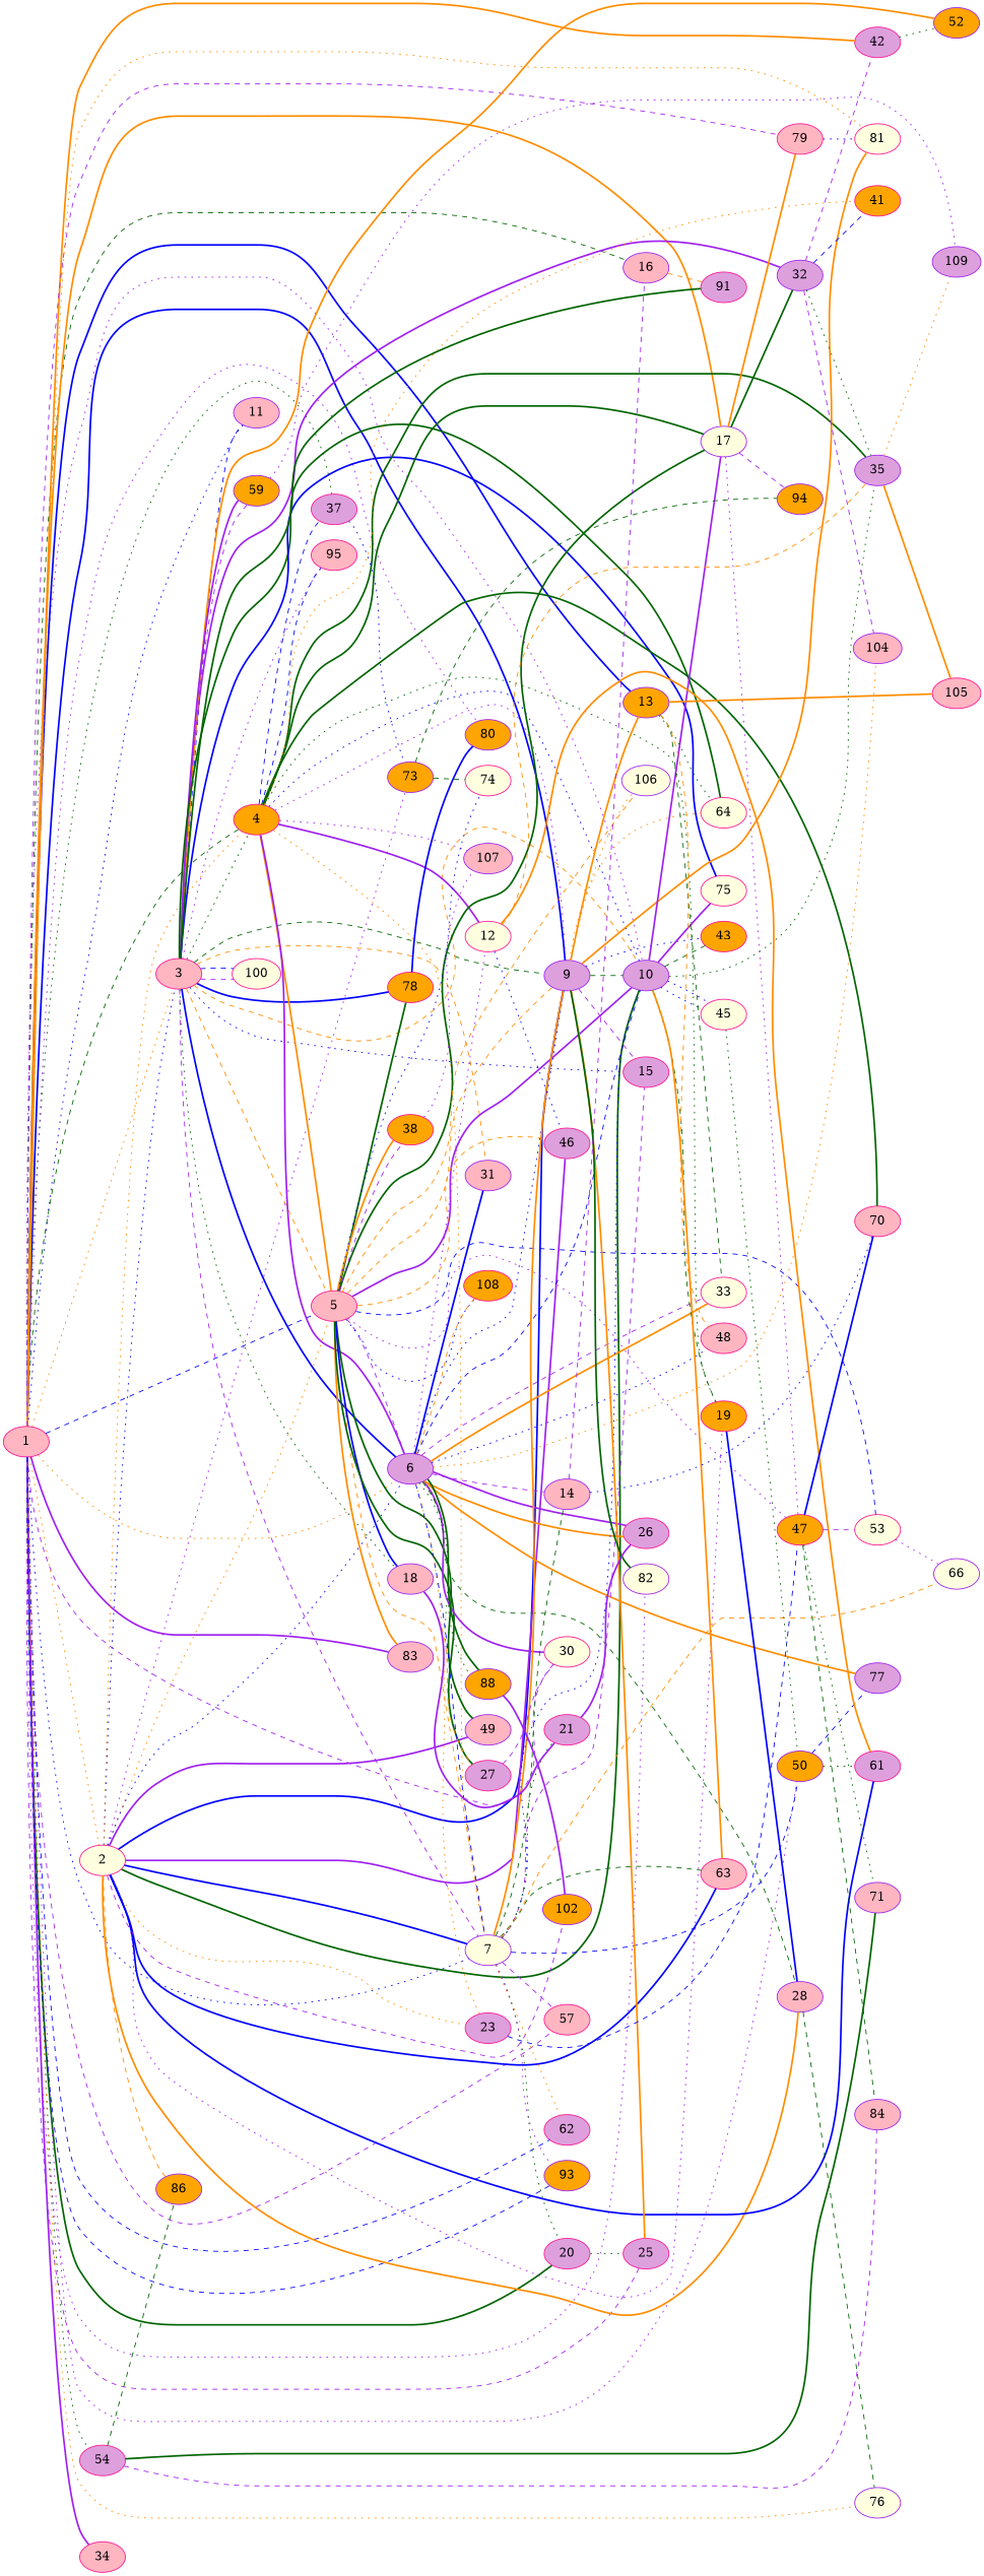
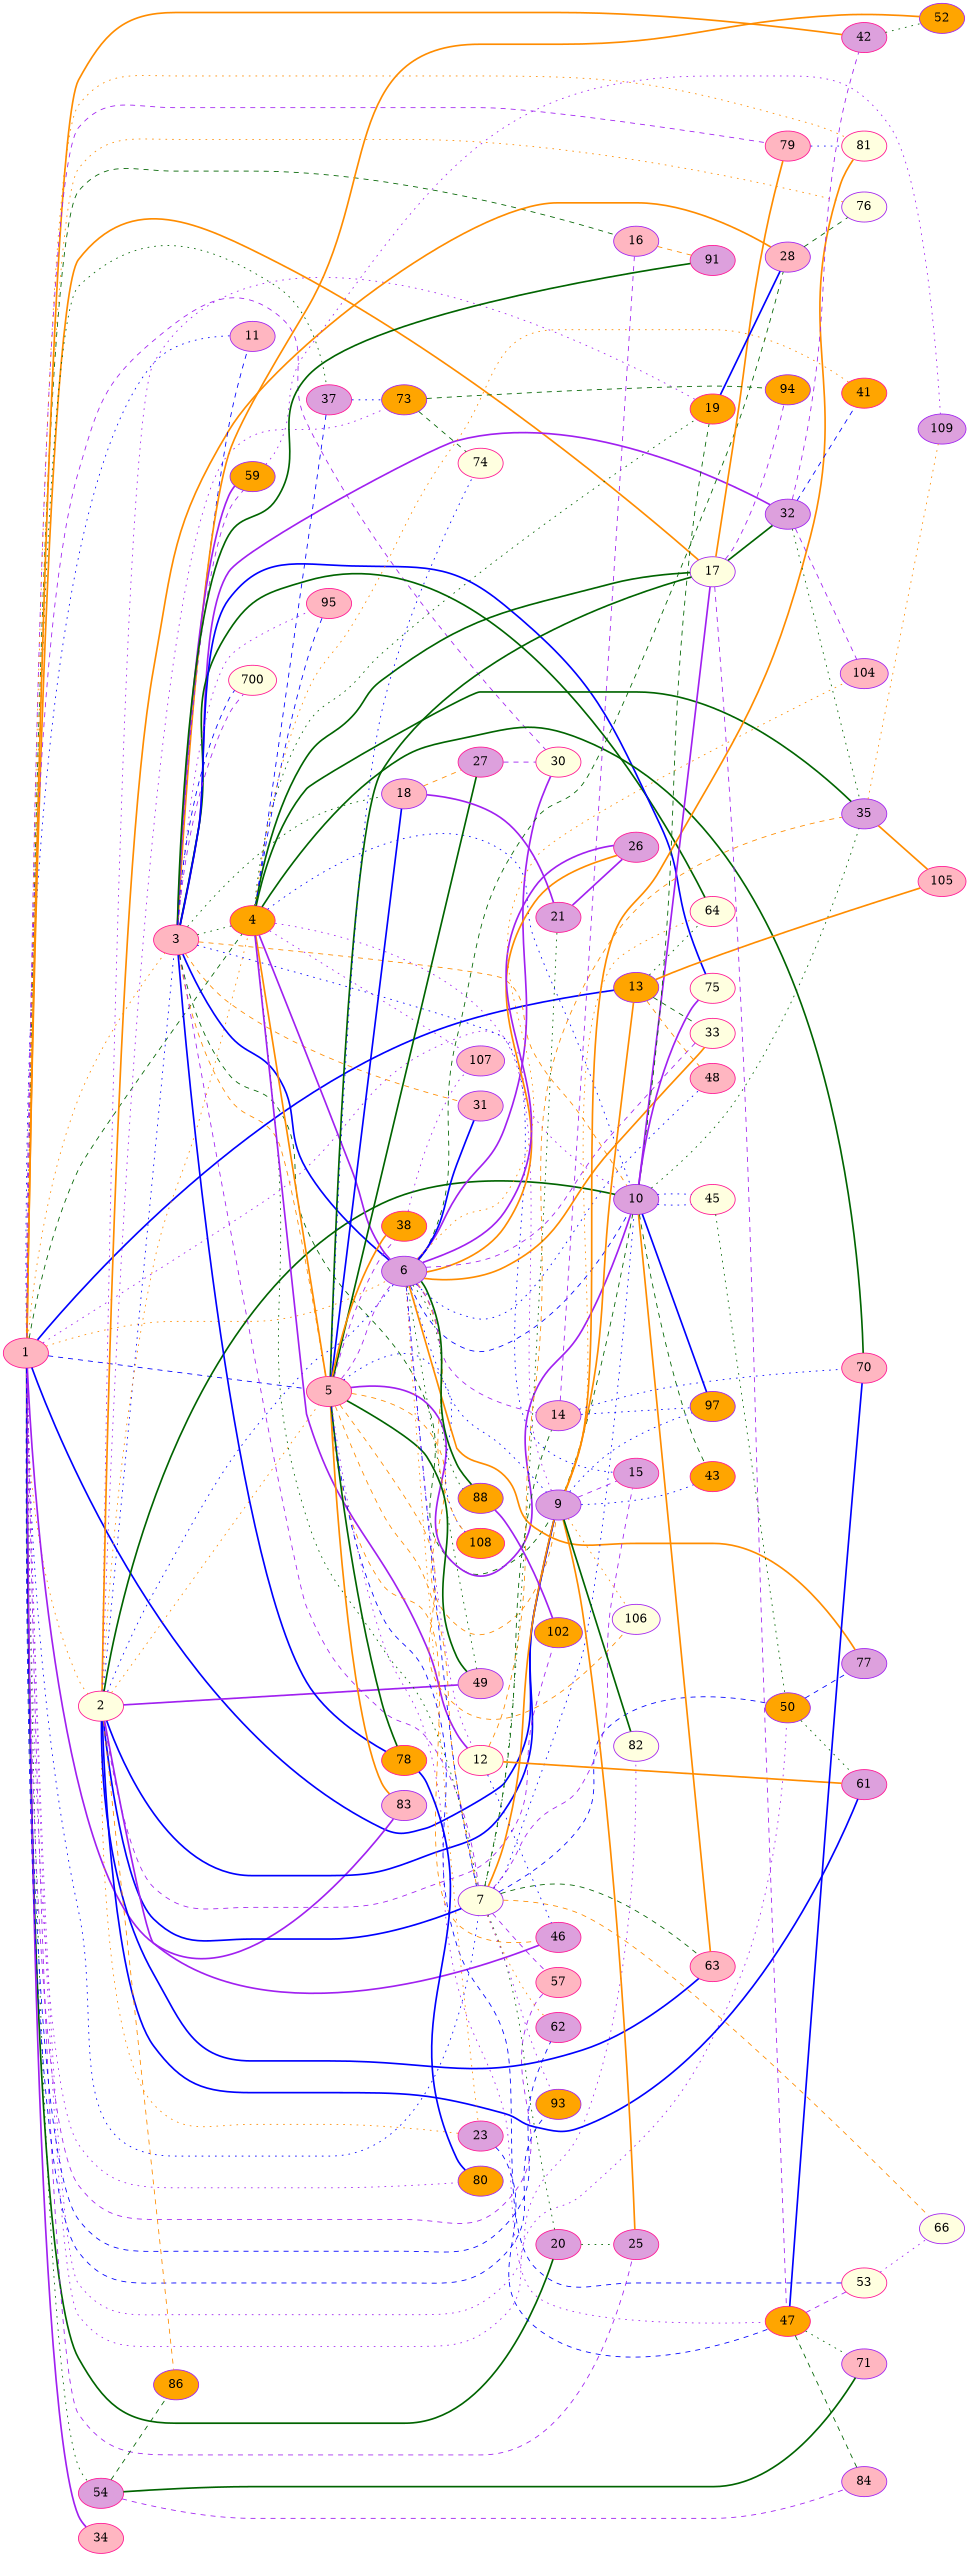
  graph {
    rankdir=LR
    node [color=deeppink fillcolor=lightpink style=filled]
    edge [color=purple style=dotted]
    1 [super="+8"]
    2 [fillcolor=lightyellow super="+98"]
    3 [super="+92"]
    4 [fillcolor=orange super="+65"]
    5 [super="+56"]
    6 [color=purple fillcolor=plum super="+22"]
    7 [color=purple fillcolor=lightyellow super="+85"]
    9 [color=purple fillcolor=plum super="+101"]
    10 [color=purple fillcolor=plum super="+29"]
    11 [color=purple super="+60"]
    13 [color=purple fillcolor=orange super="+24"]
    16 [color=purple]
    17 [color=purple fillcolor=lightyellow super="+40"]
    20 [fillcolor=plum]
    25 [fillcolor=plum super="+96"]
    30 [fillcolor=lightyellow]
    34
    37 [fillcolor=plum]
    42 [fillcolor=plum]
    50 [color=purple fillcolor=orange]
    54 [fillcolor=plum]
    57
    62 [fillcolor=plum]
    76 [color=purple fillcolor=lightyellow]
    79
    80 [color=purple fillcolor=orange]
    81 [fillcolor=lightyellow]
    82 [color=purple fillcolor=lightyellow]
    83 [color=purple]
    93 [color=purple fillcolor=orange]
    19 [fillcolor=orange super="+89"]
    23 [fillcolor=plum]
    28 [color=purple super="+90"]
    46 [fillcolor=plum super="+51"]
    49 [color=purple super="+55"]
    61 [fillcolor=plum super="+72"]
    63 [super="+87"]
    73 [color=purple fillcolor=orange]
    86 [color=purple fillcolor=orange]
    102 [color=purple fillcolor=orange]
    15 [fillcolor=plum]
    18 [color=purple]
    31 [color=purple]
    32 [color=purple fillcolor=plum super="+36"]
    52 [color=purple fillcolor=orange]
    59 [color=purple fillcolor=orange]
    64 [fillcolor=lightyellow super="+68"]
    75 [fillcolor=lightyellow]
    78 [fillcolor=orange]
    91 [fillcolor=plum]
    95
-   100 [fillcolor=lightyellow]
+   100 [fillcolor=lightyellow label=700]
    12 [fillcolor=lightyellow]
    35 [color=purple fillcolor=plum super="+39"]
    41 [fillcolor=orange]
    70 [super="+110"]
    107 [color=purple]
    27 [fillcolor=plum super="+99"]
    38 [fillcolor=orange]
    47 [fillcolor=orange super="+58"]
    53 [fillcolor=lightyellow]
    74 [fillcolor=lightyellow]
    106 [color=purple fillcolor=lightyellow]
    108 [fillcolor=orange]
    14 [color=purple]
    26 [fillcolor=plum]
    33 [fillcolor=lightyellow super="+44"]
    48
    77 [color=purple fillcolor=plum]
    88 [color=purple fillcolor=orange]
    104 [color=purple]
    21 [fillcolor=plum super="+69"]
    66 [color=purple fillcolor=lightyellow]
    43 [fillcolor=orange]
+   97 [color=purple fillcolor=orange super="+103"]
    45 [fillcolor=lightyellow super="+67"]
    105
    94 [color=purple fillcolor=orange]
    71 [color=purple]
    84 [color=purple]
    109 [color=purple fillcolor=plum]
    1 -- 2 [color=darkorange weight=2]
    1 -- 3 [color=darkorange weight=2]
    1 -- 4 [color=darkgreen style=dashed weight=3]
    1 -- 5 [color=blue style=dashed weight=3]
    1 -- 6 [color=darkorange weight=2]
    1 -- 7 [color=blue weight=2]
    1 -- 9 [color=blue style=bold weight=2]
    1 -- 10 [weight=2]
    1 -- 11 [color=blue weight=2]
    1 -- 13 [color=blue style=bold weight=2]
    1 -- 16 [color=darkgreen style=dashed]
    1 -- 17 [color=darkorange style=bold]
    1 -- 20 [color=darkgreen style=bold]
    1 -- 25 [style=dashed]
    1 -- 30 [style=dashed]
    1 -- 34 [style=bold weight=2]
    1 -- 37 [color=darkgreen]
    1 -- 42 [color=darkorange style=bold]
    1 -- 50
    1 -- 54 [color=darkgreen weight=2]
    1 -- 57 [style=dashed]
    1 -- 62 [color=blue style=dashed]
    1 -- 76 [color=darkorange]
    1 -- 79 [style=dashed]
    1 -- 80
    1 -- 81 [color=darkorange]
    1 -- 82
    1 -- 83 [style=bold]
    1 -- 93 [color=blue style=dashed]
    2 -- 3 [color=blue weight=2]
    2 -- 4 [color=darkorange]
    2 -- 5 [color=darkorange]
    2 -- 6 [color=blue]
    2 -- 7 [color=blue style=bold]
    2 -- 9 [color=blue style=bold]
    2 -- 10 [color=darkgreen style=bold]
    2 -- 19
    2 -- 23 [color=darkorange]
    2 -- 28 [color=darkorange style=bold]
    2 -- 46 [style=bold]
    2 -- 49 [style=bold]
    2 -- 61 [color=blue style=bold]
    2 -- 63 [color=blue style=bold weight=2]
    2 -- 73
    2 -- 86 [color=darkorange style=dashed]
    2 -- 102 [style=dashed]
    3 -- 4 [color=darkgreen]
    3 -- 5 [color=darkorange style=dashed]
    3 -- 6 [color=blue style=bold weight=2]
    3 -- 7 [style=dashed]
    3 -- 9 [color=darkgreen style=dashed]
    3 -- 10 [color=darkorange style=dashed]
    3 -- 11 [color=blue style=dashed]
    3 -- 15 [color=blue]
    3 -- 18 [color=darkgreen]
    3 -- 31 [color=darkorange style=dashed]
    3 -- 32 [style=bold]
    3 -- 52 [color=darkorange style=bold]
    3 -- 59 [style=dashed]
    3 -- 59 [style=bold]
    3 -- 64 [color=darkgreen style=bold]
    3 -- 75 [color=blue style=bold]
    3 -- 78 [color=blue style=bold]
    3 -- 91 [color=darkgreen style=bold]
    3 -- 95
    3 -- 100 [style=dashed]
    3 -- 100 [color=blue style=dashed]
    4 -- 5 [color=darkorange style=bold]
    4 -- 6 [style=bold]
-   4 -- 7 [color=darkorange]
+   4 -- 7 [color=darkgreen]
    4 -- 9
    4 -- 10 [color=blue]
    4 -- 17 [color=darkgreen style=bold]
    4 -- 37 [color=blue style=dashed]
    4 -- 19 [color=darkgreen]
    4 -- 95 [color=blue style=dashed]
    4 -- 12 [style=bold]
    4 -- 35 [color=darkgreen style=bold]
    4 -- 41 [color=darkorange]
    4 -- 70 [color=darkgreen style=bold]
    4 -- 107
    5 -- 6 [style=dashed]
    5 -- 7 [color=darkorange style=dashed]
    5 -- 9 [color=darkorange style=dashed]
    5 -- 10 [style=bold]
    5 -- 17 [color=darkgreen style=bold]
    5 -- 83 [color=darkorange style=bold]
    5 -- 46 [color=darkorange style=dashed]
    5 -- 49 [color=darkgreen style=bold]
    5 -- 18 [color=blue style=bold]
    5 -- 78 [color=darkgreen style=bold]
    5 -- 27 [color=darkgreen style=bold]
    5 -- 38 [style=dashed]
    5 -- 38 [color=darkorange style=bold]
    5 -- 47
    5 -- 53 [color=blue style=dashed]
    5 -- 74 [color=blue]
    5 -- 106 [color=darkorange style=dashed]
    5 -- 108 [color=blue]
    6 -- 7 [color=blue style=dashed]
    6 -- 9 [color=blue]
    6 -- 10 [color=blue style=dashed]
    6 -- 30 [style=bold]
    6 -- 23 [color=darkorange]
    6 -- 28 [color=darkgreen style=dashed]
    6 -- 49 [color=darkgreen]
    6 -- 31 [color=blue style=bold]
    6 -- 12
    6 -- 108 [color=darkorange style=dashed]
    6 -- 14 [style=dashed]
    6 -- 26 [color=darkorange style=bold]
    6 -- 26 [style=bold]
    6 -- 33 [color=darkorange style=bold]
    6 -- 33 [style=dashed]
    6 -- 48 [color=blue]
    6 -- 77 [color=darkorange style=bold]
    6 -- 88 [color=darkgreen]
    6 -- 88 [color=darkgreen style=bold]
    6 -- 104 [color=darkorange]
    7 -- 9 [color=darkorange style=bold]
    7 -- 10 [color=blue]
    7 -- 20 [color=darkgreen]
    7 -- 50 [color=blue style=dashed]
    7 -- 57 [style=dashed]
    7 -- 62 [color=darkorange]
    7 -- 93
    7 -- 63 [color=darkgreen style=dashed]
    7 -- 15 [style=dashed]
    7 -- 14 [color=darkgreen style=dashed]
    7 -- 21 [color=darkgreen]
    7 -- 66 [color=darkorange style=dashed]
    9 -- 10 [color=darkgreen style=dashed]
    9 -- 13 [color=darkorange style=bold]
    9 -- 25 [color=darkorange style=bold]
    9 -- 81 [color=darkorange style=bold]
    9 -- 82 [color=darkgreen style=bold]
    9 -- 15 [style=dashed]
    9 -- 64 [color=darkorange]
    9 -- 106 [color=darkorange]
    9 -- 43 [color=blue]
+   9 -- 97 [color=blue]
    10 -- 17 [style=bold]
    10 -- 19 [color=darkgreen style=dashed]
    10 -- 63 [color=darkorange style=bold]
    10 -- 75 [style=bold]
    10 -- 35 [color=darkgreen]
    10 -- 43 [color=darkgreen style=dashed]
+   10 -- 97 [color=blue style=bold]
    10 -- 45 [color=blue]
    10 -- 45 [color=blue]
    13 -- 64 [color=darkgreen]
    13 -- 33 [color=darkgreen style=dashed]
    13 -- 48 [color=darkorange style=dashed]
    13 -- 105 [color=darkorange style=bold]
    16 -- 91 [color=darkorange style=dashed]
    17 -- 79 [color=darkorange style=bold]
    17 -- 32 [color=darkgreen style=bold]
-   17 -- 47
+   17 -- 47 [style=dashed]
    17 -- 94 [style=dashed]
    20 -- 25 [color=darkgreen]
    37 -- 73 [color=blue]
    42 -- 52 [color=darkgreen]
    50 -- 61 [color=darkgreen]
    50 -- 77 [color=blue style=dashed]
    54 -- 86 [color=darkgreen style=dashed]
    54 -- 71 [color=darkgreen style=bold]
    54 -- 84 [style=dashed]
    79 -- 81 [color=blue]
    19 -- 28 [color=blue style=bold]
    23 -- 47 [color=blue style=dashed]
    28 -- 76 [color=darkgreen style=dashed]
    73 -- 74 [color=darkgreen style=dashed]
    73 -- 94 [color=darkgreen style=dashed]
    18 -- 27 [color=darkorange style=dashed]
    18 -- 21 [style=bold]
    32 -- 42 [style=dashed]
    32 -- 35 [color=darkgreen]
    32 -- 41 [color=blue style=dashed]
    32 -- 104 [style=dashed]
    59 -- 109
    78 -- 80 [color=blue style=bold]
    12 -- 46 [color=blue]
    12 -- 61 [color=darkorange style=bold]
    12 -- 35 [color=darkorange style=dashed]
    35 -- 105 [color=darkorange style=bold]
    35 -- 109 [color=darkorange]
    27 -- 30 [style=dashed]
    38 -- 107
    47 -- 70 [color=blue style=bold]
    47 -- 53 [style=dashed]
    47 -- 71 [color=darkgreen]
    47 -- 84 [color=darkgreen style=dashed]
    53 -- 66
    14 -- 16 [style=dashed]
    14 -- 70 [color=blue]
+   14 -- 97 [color=blue]
    88 -- 102 [style=bold]
    21 -- 26 [style=bold]
    45 -- 50 [color=darkgreen]
  }
